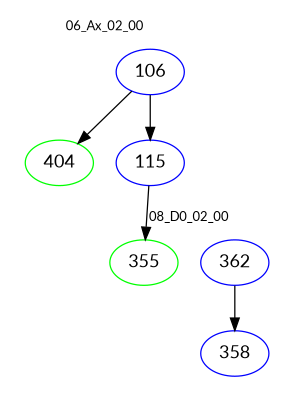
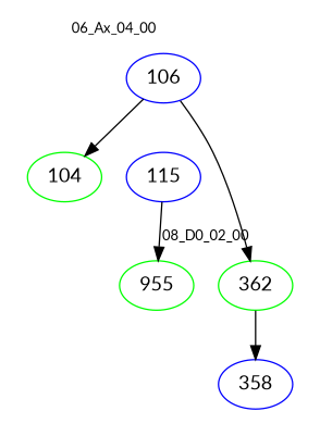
  digraph {
    fontname=Lato
    node [color=blue fontname=Lato]
    edge [color=black fontname=Lato]
    n1 [label=106]
-   n2 [color=green label=404]
+   n2 [color=green label=104]
    n3 [label=115]
-   n4 [label=362]
-   n5 [color=green label=355]
+   n4 [color=green label=362]
+   n5 [color=green label=955]
    n6 [label=358]
    subgraph cluster_1 {
      color=white
      fontsize=10
-     label="06_Ax_02_00"
+     label="06_Ax_04_00"
      n1
      n2
      n3
    }
    subgraph cluster_2 {
      color=white
      fontsize=10
      label="08_D0_02_00"
      n4
      n5
      n6
    }
    n1 -> n2
-   n1 -> n3
+   n1 -> n4
    n3 -> n5
    n4 -> n6
  }
